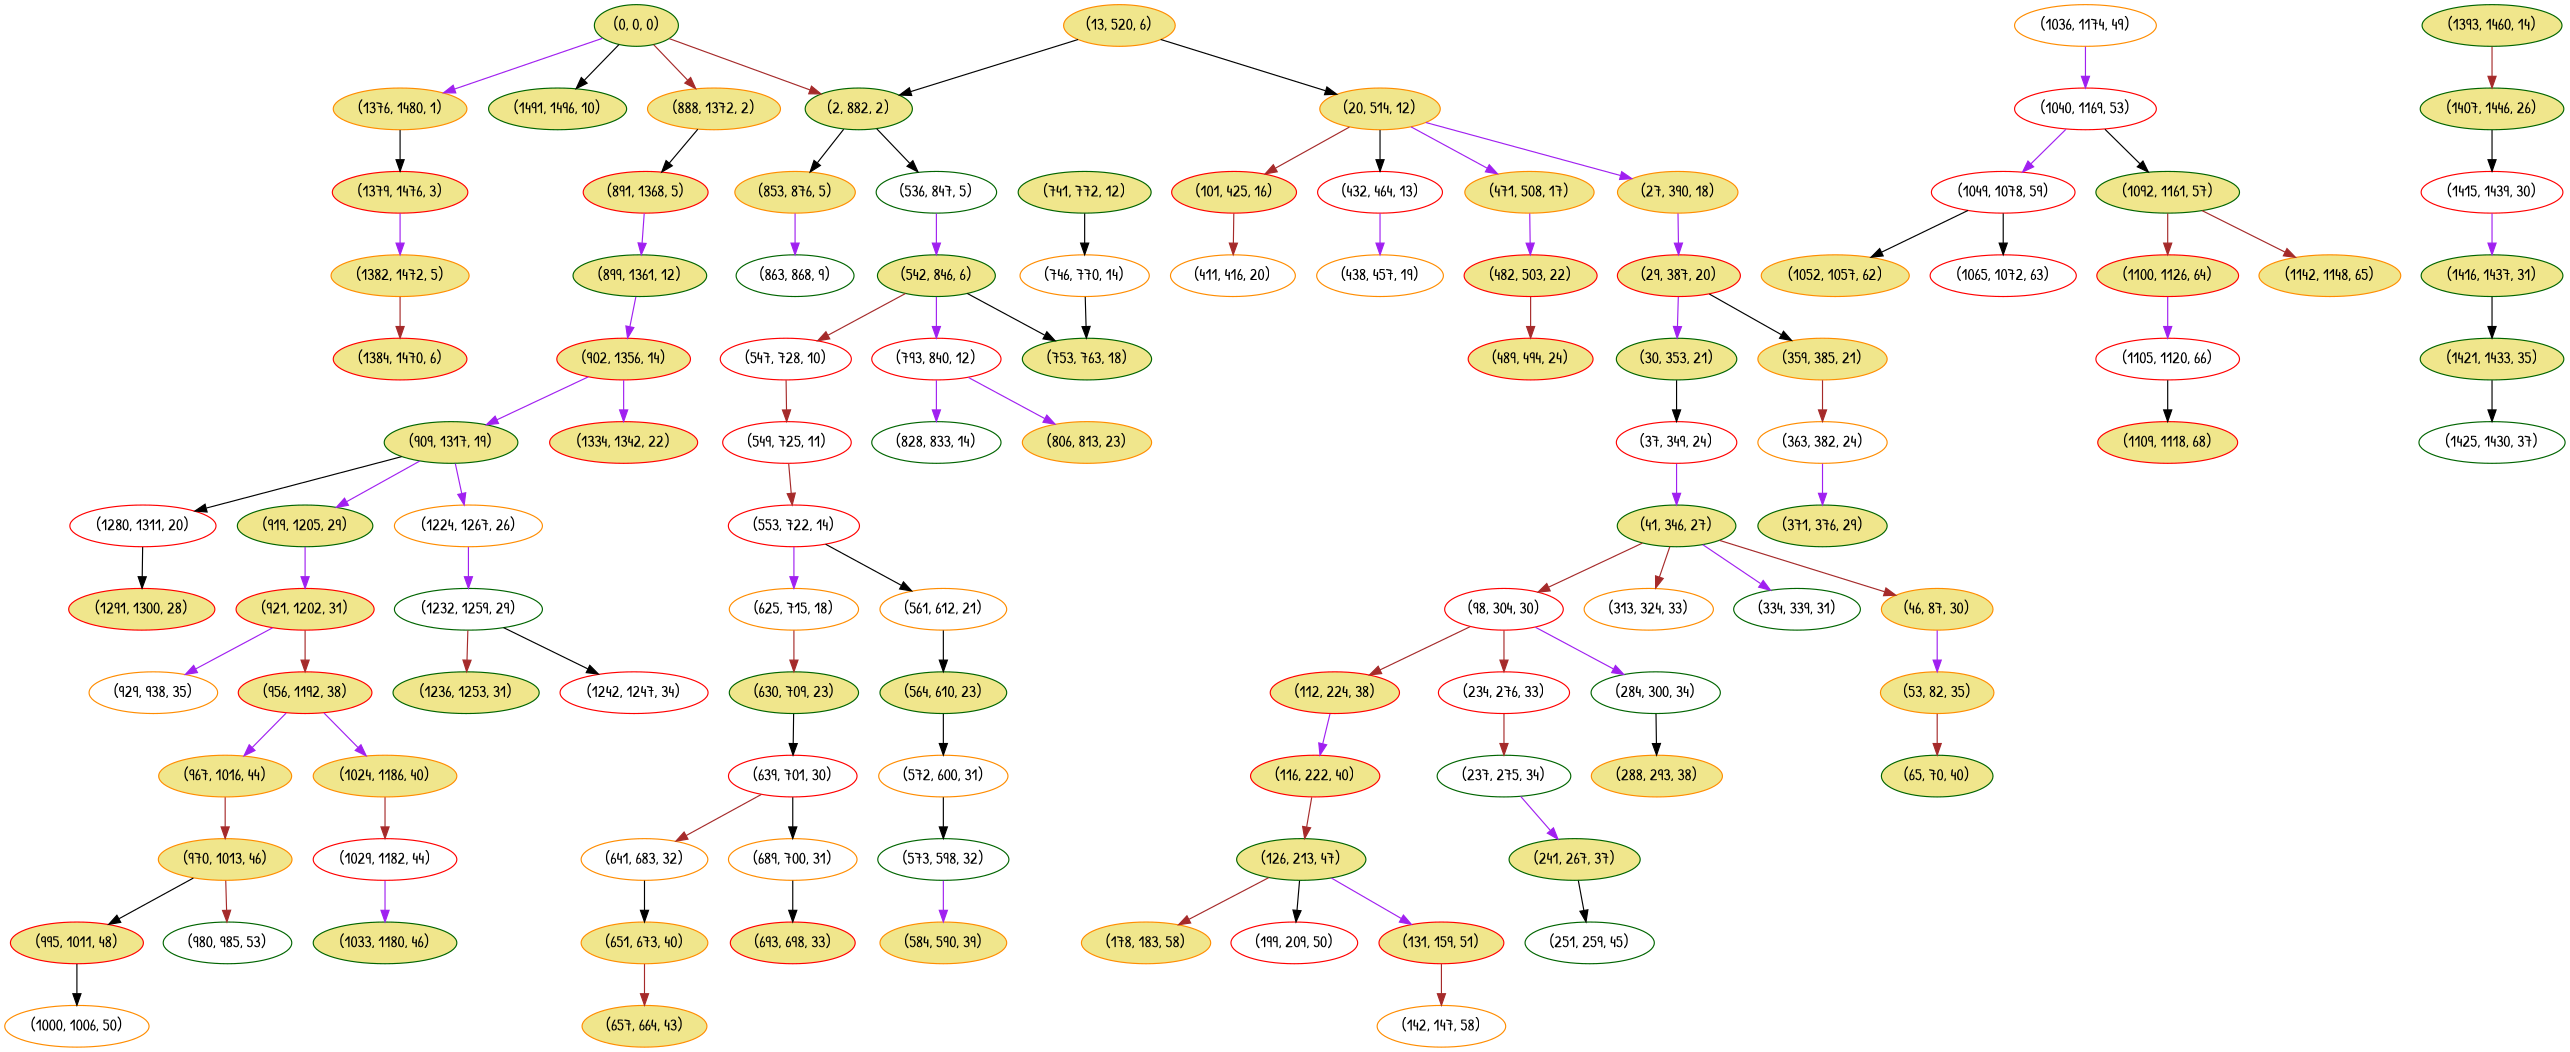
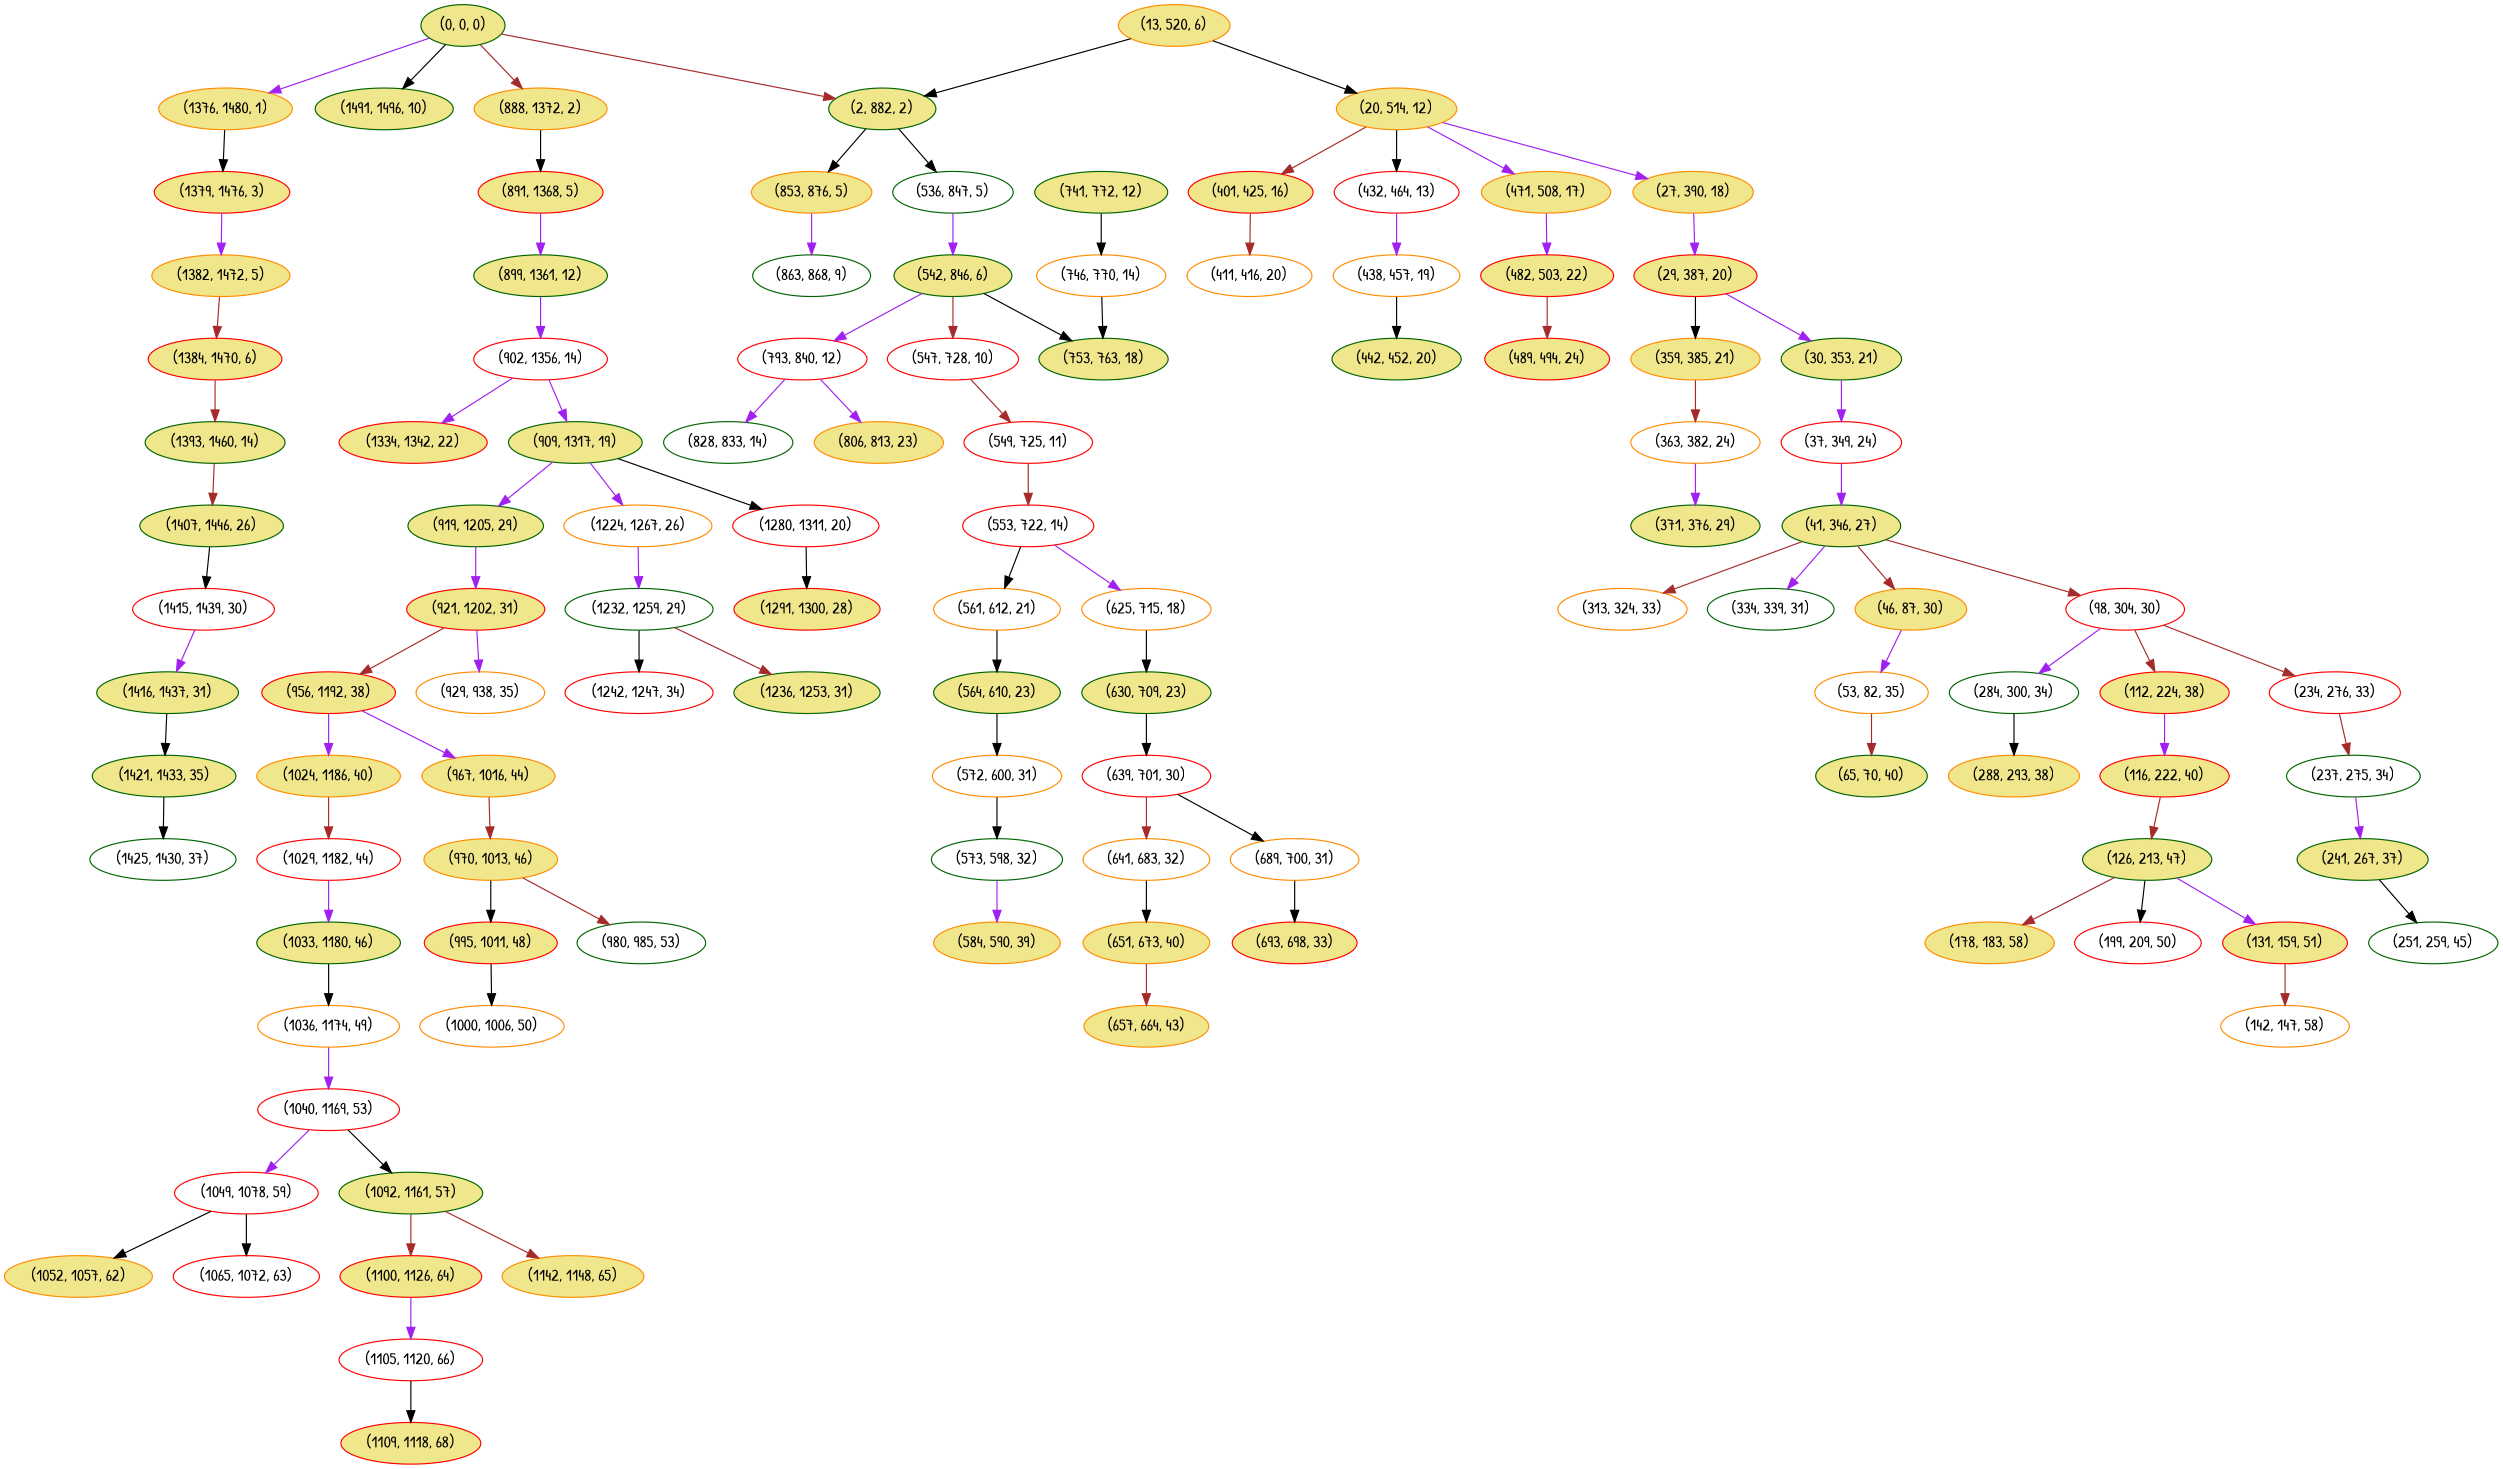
  digraph {
    fontname="Patrick Hand"
    node [color=darkorange fillcolor=khaki fontname="Patrick Hand" style=filled]
    edge [color=purple fontname="Patrick Hand"]
    "(0, 0, 0)" [color=darkgreen]
    "(2, 882, 2)" [color=darkgreen]
    "(888, 1372, 2)"
    "(1376, 1480, 1)"
    "(1491, 1496, 10)" [color=darkgreen]
    "(536, 847, 5)" [color=darkgreen fillcolor=white]
    "(853, 876, 5)"
    "(891, 1368, 5)" [color=red]
    "(1379, 1476, 3)" [color=red]
    "(13, 520, 6)"
    "(20, 514, 12)"
    "(542, 846, 6)" [color=darkgreen]
    "(863, 868, 9)" [color=darkgreen fillcolor=white]
    "(27, 390, 18)"
-   "(401, 425, 16)" [color=red label="(101, 425, 16)"]
+   "(401, 425, 16)" [color=red]
    "(432, 464, 13)" [color=red fillcolor=white]
    "(471, 508, 17)"
    "(29, 387, 20)" [color=red]
    "(411, 416, 20)" [fillcolor=white]
    "(438, 457, 19)" [fillcolor=white]
    "(482, 503, 22)" [color=red]
    "(30, 353, 21)" [color=darkgreen]
    "(359, 385, 21)"
    "(37, 349, 24)" [color=red fillcolor=white]
    "(363, 382, 24)" [fillcolor=white]
    "(41, 346, 27)" [color=darkgreen]
    "(46, 87, 30)"
    "(98, 304, 30)" [color=red fillcolor=white]
    "(313, 324, 33)" [fillcolor=white]
    "(334, 339, 31)" [color=darkgreen fillcolor=white]
-   "(53, 82, 35)"
+   "(53, 82, 35)" [fillcolor=white]
    "(112, 224, 38)" [color=red]
    "(234, 276, 33)" [color=red fillcolor=white]
    "(284, 300, 34)" [color=darkgreen fillcolor=white]
    "(65, 70, 40)" [color=darkgreen]
    "(116, 222, 40)" [color=red]
    "(237, 275, 34)" [color=darkgreen fillcolor=white]
    "(288, 293, 38)"
    "(126, 213, 47)" [color=darkgreen]
    "(131, 159, 51)" [color=red]
    "(178, 183, 58)"
    "(199, 209, 50)" [color=red fillcolor=white]
    "(142, 147, 58)" [fillcolor=white]
    "(241, 267, 37)" [color=darkgreen]
    "(251, 259, 45)" [color=darkgreen fillcolor=white]
    "(371, 376, 29)" [color=darkgreen]
+   "(442, 452, 20)" [color=darkgreen]
    "(489, 494, 24)" [color=red]
    "(547, 728, 10)" [color=red fillcolor=white]
    "(793, 840, 12)" [color=red fillcolor=white]
    "(753, 763, 18)" [color=darkgreen]
    "(549, 725, 11)" [color=red fillcolor=white]
    "(746, 770, 14)" [fillcolor=white]
    "(741, 772, 12)" [color=darkgreen]
    "(806, 813, 23)"
    "(828, 833, 14)" [color=darkgreen fillcolor=white]
    "(553, 722, 14)" [color=red fillcolor=white]
    "(561, 612, 21)" [fillcolor=white]
    "(625, 715, 18)" [fillcolor=white]
    "(564, 610, 23)" [color=darkgreen]
    "(630, 709, 23)" [color=darkgreen]
    "(572, 600, 31)" [fillcolor=white]
    "(573, 598, 32)" [color=darkgreen fillcolor=white]
    "(584, 590, 39)"
    "(639, 701, 30)" [color=red fillcolor=white]
    "(641, 683, 32)" [fillcolor=white]
    "(689, 700, 31)" [fillcolor=white]
    "(651, 673, 40)"
    "(693, 698, 33)" [color=red]
    "(657, 664, 43)"
    "(899, 1361, 12)" [color=darkgreen]
-   "(902, 1356, 14)" [color=red]
+   "(902, 1356, 14)" [color=red fillcolor=white]
    "(909, 1317, 19)" [color=darkgreen]
    "(1334, 1342, 22)" [color=red]
    "(919, 1205, 29)" [color=darkgreen]
    "(1224, 1267, 26)" [fillcolor=white]
    "(1280, 1311, 20)" [color=red fillcolor=white]
    "(921, 1202, 31)" [color=red]
    "(1232, 1259, 29)" [color=darkgreen fillcolor=white]
    "(1291, 1300, 28)" [color=red]
    "(929, 938, 35)" [fillcolor=white]
    "(956, 1192, 38)" [color=red]
    "(967, 1016, 44)"
    "(1024, 1186, 40)"
    "(970, 1013, 46)"
    "(1029, 1182, 44)" [color=red fillcolor=white]
    "(980, 985, 53)" [color=darkgreen fillcolor=white]
    "(995, 1011, 48)" [color=red]
    "(1000, 1006, 50)" [fillcolor=white]
    "(1033, 1180, 46)" [color=darkgreen]
    "(1036, 1174, 49)" [fillcolor=white]
    "(1040, 1169, 53)" [color=red fillcolor=white]
    "(1049, 1078, 59)" [color=red fillcolor=white]
    "(1092, 1161, 57)" [color=darkgreen]
    "(1052, 1057, 62)"
    "(1065, 1072, 63)" [color=red fillcolor=white]
    "(1100, 1126, 64)" [color=red]
    "(1142, 1148, 65)"
    "(1105, 1120, 66)" [color=red fillcolor=white]
    "(1109, 1118, 68)" [color=red]
    "(1236, 1253, 31)" [color=darkgreen]
    "(1242, 1247, 34)" [color=red fillcolor=white]
    "(1382, 1472, 5)"
    "(1384, 1470, 6)" [color=red]
    "(1393, 1460, 14)" [color=darkgreen]
    "(1407, 1446, 26)" [color=darkgreen]
    "(1415, 1439, 30)" [color=red fillcolor=white]
    "(1416, 1437, 31)" [color=darkgreen]
    "(1421, 1433, 35)" [color=darkgreen]
    "(1425, 1430, 37)" [color=darkgreen fillcolor=white]
    "(0, 0, 0)" -> "(2, 882, 2)" [color=brown]
    "(0, 0, 0)" -> "(888, 1372, 2)" [color=brown]
    "(0, 0, 0)" -> "(1376, 1480, 1)"
    "(0, 0, 0)" -> "(1491, 1496, 10)" [color=black]
    "(2, 882, 2)" -> "(536, 847, 5)" [color=black]
    "(2, 882, 2)" -> "(853, 876, 5)" [color=black]
    "(888, 1372, 2)" -> "(891, 1368, 5)" [color=black]
    "(1376, 1480, 1)" -> "(1379, 1476, 3)" [color=black]
    "(536, 847, 5)" -> "(542, 846, 6)"
    "(853, 876, 5)" -> "(863, 868, 9)"
    "(891, 1368, 5)" -> "(899, 1361, 12)"
    "(1379, 1476, 3)" -> "(1382, 1472, 5)"
    "(13, 520, 6)" -> "(2, 882, 2)" [color=black]
    "(13, 520, 6)" -> "(20, 514, 12)" [color=black]
    "(20, 514, 12)" -> "(27, 390, 18)"
    "(20, 514, 12)" -> "(401, 425, 16)" [color=brown]
    "(20, 514, 12)" -> "(432, 464, 13)" [color=black]
    "(20, 514, 12)" -> "(471, 508, 17)"
    "(542, 846, 6)" -> "(547, 728, 10)" [color=brown]
    "(542, 846, 6)" -> "(793, 840, 12)"
    "(542, 846, 6)" -> "(753, 763, 18)" [color=black]
    "(27, 390, 18)" -> "(29, 387, 20)"
    "(401, 425, 16)" -> "(411, 416, 20)" [color=brown]
    "(432, 464, 13)" -> "(438, 457, 19)"
    "(471, 508, 17)" -> "(482, 503, 22)"
    "(29, 387, 20)" -> "(30, 353, 21)"
    "(29, 387, 20)" -> "(359, 385, 21)" [color=black]
+   "(438, 457, 19)" -> "(442, 452, 20)" [color=black]
    "(482, 503, 22)" -> "(489, 494, 24)" [color=brown]
-   "(30, 353, 21)" -> "(37, 349, 24)" [color=black]
+   "(30, 353, 21)" -> "(37, 349, 24)"
    "(359, 385, 21)" -> "(363, 382, 24)" [color=brown]
    "(37, 349, 24)" -> "(41, 346, 27)"
    "(363, 382, 24)" -> "(371, 376, 29)"
    "(41, 346, 27)" -> "(46, 87, 30)" [color=brown]
    "(41, 346, 27)" -> "(98, 304, 30)" [color=brown]
    "(41, 346, 27)" -> "(313, 324, 33)" [color=brown]
    "(41, 346, 27)" -> "(334, 339, 31)"
    "(46, 87, 30)" -> "(53, 82, 35)"
    "(98, 304, 30)" -> "(112, 224, 38)" [color=brown]
    "(98, 304, 30)" -> "(234, 276, 33)" [color=brown]
    "(98, 304, 30)" -> "(284, 300, 34)"
    "(53, 82, 35)" -> "(65, 70, 40)" [color=brown]
    "(112, 224, 38)" -> "(116, 222, 40)"
    "(234, 276, 33)" -> "(237, 275, 34)" [color=brown]
    "(284, 300, 34)" -> "(288, 293, 38)" [color=black]
    "(116, 222, 40)" -> "(126, 213, 47)" [color=brown]
    "(237, 275, 34)" -> "(241, 267, 37)"
    "(126, 213, 47)" -> "(131, 159, 51)"
    "(126, 213, 47)" -> "(178, 183, 58)" [color=brown]
    "(126, 213, 47)" -> "(199, 209, 50)" [color=black]
    "(131, 159, 51)" -> "(142, 147, 58)" [color=brown]
    "(241, 267, 37)" -> "(251, 259, 45)" [color=black]
    "(547, 728, 10)" -> "(549, 725, 11)" [color=brown]
    "(793, 840, 12)" -> "(806, 813, 23)"
    "(793, 840, 12)" -> "(828, 833, 14)"
    "(549, 725, 11)" -> "(553, 722, 14)" [color=brown]
    "(746, 770, 14)" -> "(753, 763, 18)" [color=black]
    "(741, 772, 12)" -> "(746, 770, 14)" [color=black]
    "(553, 722, 14)" -> "(561, 612, 21)" [color=black]
    "(553, 722, 14)" -> "(625, 715, 18)"
    "(561, 612, 21)" -> "(564, 610, 23)" [color=black]
-   "(625, 715, 18)" -> "(630, 709, 23)" [color=brown]
+   "(625, 715, 18)" -> "(630, 709, 23)" [color=black]
    "(564, 610, 23)" -> "(572, 600, 31)" [color=black]
    "(630, 709, 23)" -> "(639, 701, 30)" [color=black]
    "(572, 600, 31)" -> "(573, 598, 32)" [color=black]
    "(573, 598, 32)" -> "(584, 590, 39)"
    "(639, 701, 30)" -> "(641, 683, 32)" [color=brown]
    "(639, 701, 30)" -> "(689, 700, 31)" [color=black]
    "(641, 683, 32)" -> "(651, 673, 40)" [color=black]
    "(689, 700, 31)" -> "(693, 698, 33)" [color=black]
    "(651, 673, 40)" -> "(657, 664, 43)" [color=brown]
    "(899, 1361, 12)" -> "(902, 1356, 14)"
    "(902, 1356, 14)" -> "(909, 1317, 19)"
    "(902, 1356, 14)" -> "(1334, 1342, 22)"
    "(909, 1317, 19)" -> "(919, 1205, 29)"
    "(909, 1317, 19)" -> "(1224, 1267, 26)"
    "(909, 1317, 19)" -> "(1280, 1311, 20)" [color=black]
    "(919, 1205, 29)" -> "(921, 1202, 31)"
    "(1224, 1267, 26)" -> "(1232, 1259, 29)"
    "(1280, 1311, 20)" -> "(1291, 1300, 28)" [color=black]
    "(921, 1202, 31)" -> "(929, 938, 35)"
    "(921, 1202, 31)" -> "(956, 1192, 38)" [color=brown]
    "(1232, 1259, 29)" -> "(1236, 1253, 31)" [color=brown]
    "(1232, 1259, 29)" -> "(1242, 1247, 34)" [color=black]
    "(956, 1192, 38)" -> "(967, 1016, 44)"
    "(956, 1192, 38)" -> "(1024, 1186, 40)"
    "(967, 1016, 44)" -> "(970, 1013, 46)" [color=brown]
    "(1024, 1186, 40)" -> "(1029, 1182, 44)" [color=brown]
    "(970, 1013, 46)" -> "(980, 985, 53)" [color=brown]
    "(970, 1013, 46)" -> "(995, 1011, 48)" [color=black]
    "(1029, 1182, 44)" -> "(1033, 1180, 46)"
    "(995, 1011, 48)" -> "(1000, 1006, 50)" [color=black]
+   "(1033, 1180, 46)" -> "(1036, 1174, 49)" [color=black]
    "(1036, 1174, 49)" -> "(1040, 1169, 53)"
    "(1040, 1169, 53)" -> "(1049, 1078, 59)"
    "(1040, 1169, 53)" -> "(1092, 1161, 57)" [color=black]
    "(1049, 1078, 59)" -> "(1052, 1057, 62)" [color=black]
    "(1049, 1078, 59)" -> "(1065, 1072, 63)" [color=black]
    "(1092, 1161, 57)" -> "(1100, 1126, 64)" [color=brown]
    "(1092, 1161, 57)" -> "(1142, 1148, 65)" [color=brown]
    "(1100, 1126, 64)" -> "(1105, 1120, 66)"
    "(1105, 1120, 66)" -> "(1109, 1118, 68)" [color=black]
    "(1382, 1472, 5)" -> "(1384, 1470, 6)" [color=brown]
+   "(1384, 1470, 6)" -> "(1393, 1460, 14)" [color=brown]
    "(1393, 1460, 14)" -> "(1407, 1446, 26)" [color=brown]
    "(1407, 1446, 26)" -> "(1415, 1439, 30)" [color=black]
    "(1415, 1439, 30)" -> "(1416, 1437, 31)"
    "(1416, 1437, 31)" -> "(1421, 1433, 35)" [color=black]
    "(1421, 1433, 35)" -> "(1425, 1430, 37)" [color=black]
  }
